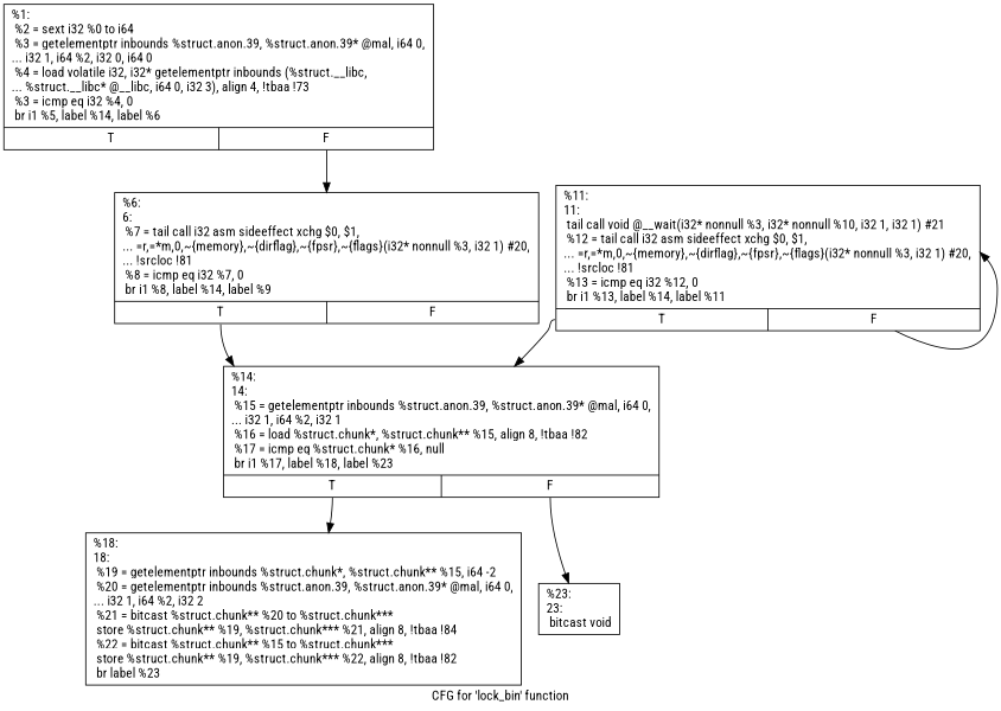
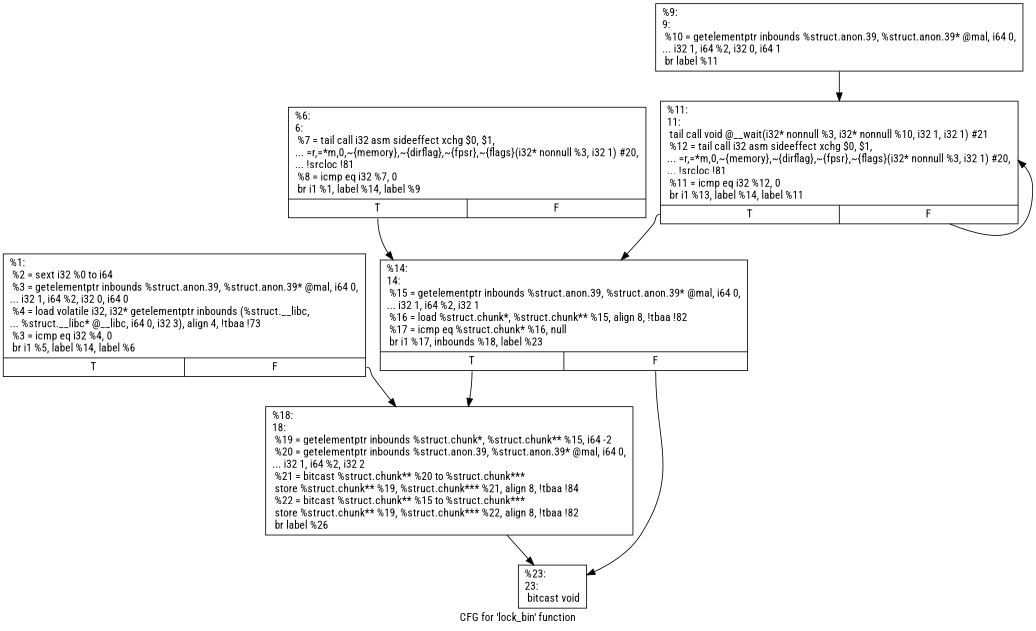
  digraph {
    fontname="Roboto Condensed"
    label="CFG for 'lock_bin' function"
    node [fontname="Roboto Condensed" shape=record]
    edge [fontname="Roboto Condensed" tailport=s0]
    n1 [label="{%1:\l  %2 = sext i32 %0 to i64\l  %3 = getelementptr inbounds %struct.anon.39, %struct.anon.39* @mal, i64 0,\l... i32 1, i64 %2, i32 0, i64 0\l  %4 = load volatile i32, i32* getelementptr inbounds (%struct.__libc,\l... %struct.__libc* @__libc, i64 0, i32 3), align 4, !tbaa !73\l  %3 = icmp eq i32 %4, 0\l  br i1 %5, label %14, label %6\l|{<s0>T|<s1>F}}"]
-   n2 [label="{%6:\l6:                                                \l  %7 = tail call i32 asm sideeffect xchg $0, $1,\l... =r,=*m,0,~\{memory\},~\{dirflag\},~\{fpsr\},~\{flags\}(i32* nonnull %3, i32 1) #20,\l... !srcloc !81\l  %8 = icmp eq i32 %7, 0\l  br i1 %8, label %14, label %9\l|{<s0>T|<s1>F}}"]
-   n3 [label="{%14:\l14:                                               \l  %15 = getelementptr inbounds %struct.anon.39, %struct.anon.39* @mal, i64 0,\l... i32 1, i64 %2, i32 1\l  %16 = load %struct.chunk*, %struct.chunk** %15, align 8, !tbaa !82\l  %17 = icmp eq %struct.chunk* %16, null\l  br i1 %17, label %18, label %23\l|{<s0>T|<s1>F}}"]
-   n4 [label="{%18:\l18:                                               \l  %19 = getelementptr inbounds %struct.chunk*, %struct.chunk** %15, i64 -2\l  %20 = getelementptr inbounds %struct.anon.39, %struct.anon.39* @mal, i64 0,\l... i32 1, i64 %2, i32 2\l  %21 = bitcast %struct.chunk** %20 to %struct.chunk***\l  store %struct.chunk** %19, %struct.chunk*** %21, align 8, !tbaa !84\l  %22 = bitcast %struct.chunk** %15 to %struct.chunk***\l  store %struct.chunk** %19, %struct.chunk*** %22, align 8, !tbaa !82\l  br label %23\l}"]
+   n2 [label="{%6:\l6:                                                \l  %7 = tail call i32 asm sideeffect xchg $0, $1,\l... =r,=*m,0,~\{memory\},~\{dirflag\},~\{fpsr\},~\{flags\}(i32* nonnull %3, i32 1) #20,\l... !srcloc !81\l  %8 = icmp eq i32 %7, 0\l  br i1 %1, label %14, label %9\l|{<s0>T|<s1>F}}"]
+   n3 [label="{%14:\l14:                                               \l  %15 = getelementptr inbounds %struct.anon.39, %struct.anon.39* @mal, i64 0,\l... i32 1, i64 %2, i32 1\l  %16 = load %struct.chunk*, %struct.chunk** %15, align 8, !tbaa !82\l  %17 = icmp eq %struct.chunk* %16, null\l  br i1 %17, inbounds %18, label %23\l|{<s0>T|<s1>F}}"]
+   n4 [label="{%18:\l18:                                               \l  %19 = getelementptr inbounds %struct.chunk*, %struct.chunk** %15, i64 -2\l  %20 = getelementptr inbounds %struct.anon.39, %struct.anon.39* @mal, i64 0,\l... i32 1, i64 %2, i32 2\l  %21 = bitcast %struct.chunk** %20 to %struct.chunk***\l  store %struct.chunk** %19, %struct.chunk*** %21, align 8, !tbaa !84\l  %22 = bitcast %struct.chunk** %15 to %struct.chunk***\l  store %struct.chunk** %19, %struct.chunk*** %22, align 8, !tbaa !82\l  br label %26\l}"]
    n5 [label="{%23:\l23:                                               \l  bitcast void\l}"]
-   n7 [label="{%11:\l11:                                               \l  tail call void @__wait(i32* nonnull %3, i32* nonnull %10, i32 1, i32 1) #21\l  %12 = tail call i32 asm sideeffect xchg $0, $1,\l... =r,=*m,0,~\{memory\},~\{dirflag\},~\{fpsr\},~\{flags\}(i32* nonnull %3, i32 1) #20,\l... !srcloc !81\l  %13 = icmp eq i32 %12, 0\l  br i1 %13, label %14, label %11\l|{<s0>T|<s1>F}}"]
-   n1 -> n2 [tailport=s1]
+   n6 [label="{%9:\l9:                                                \l  %10 = getelementptr inbounds %struct.anon.39, %struct.anon.39* @mal, i64 0,\l... i32 1, i64 %2, i32 0, i64 1\l  br label %11\l}"]
+   n7 [label="{%11:\l11:                                               \l  tail call void @__wait(i32* nonnull %3, i32* nonnull %10, i32 1, i32 1) #21\l  %12 = tail call i32 asm sideeffect xchg $0, $1,\l... =r,=*m,0,~\{memory\},~\{dirflag\},~\{fpsr\},~\{flags\}(i32* nonnull %3, i32 1) #20,\l... !srcloc !81\l  %11 = icmp eq i32 %12, 0\l  br i1 %13, label %14, label %11\l|{<s0>T|<s1>F}}"]
+   n1 -> n4 [tailport=s1]
    n2 -> n3
    n3 -> n4
    n3 -> n5 [tailport=s1]
+   n4 -> n5
+   n6 -> n7
    n7 -> n3
    n7 -> n7 [tailport=s1]
  }
